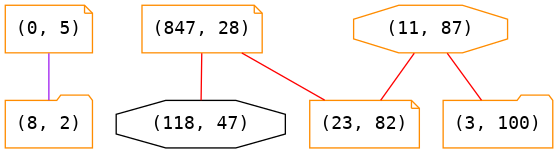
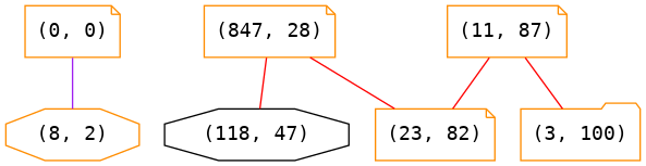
  graph {
    fontname="DejaVu Sans Mono"
    node [color=darkorange fontname="DejaVu Sans Mono" shape=note]
    edge [color=red fontname="DejaVu Sans Mono" weight=1]
-   "(8, 2)" [shape=folder]
-   "(0, 0)" [label="(0, 5)"]
+   "(8, 2)" [shape=octagon]
+   "(0, 0)"
    n3 [label="(847, 28)"]
    n4 [color=black label="(118, 47)" shape=octagon]
    "(23, 82)"
    "(3, 100)" [shape=folder]
-   "(11, 87)" [shape=octagon]
+   "(11, 87)"
    "(0, 0)" -- "(8, 2)" [color=purple weight=4]
    n3 -- n4
    n3 -- "(23, 82)"
    "(11, 87)" -- "(23, 82)"
    "(11, 87)" -- "(3, 100)"
  }
